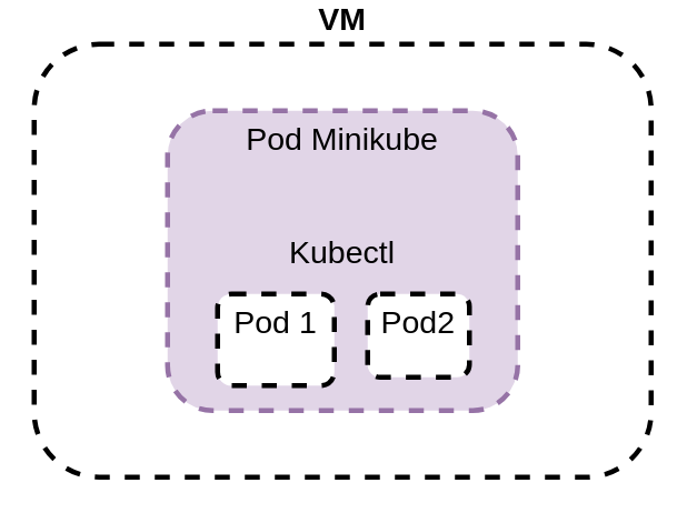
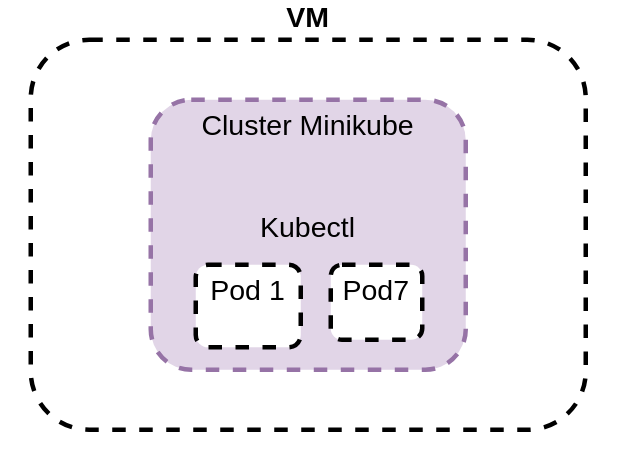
  <mxCell id="0" />
  <mxCell id="1" parent="0" />
  <mxCell id="2" value="VM" style="rounded=1;whiteSpace=wrap;html=1;dashed=1;strokeWidth=3;fontStyle=1;labelPosition=center;verticalLabelPosition=top;align=center;verticalAlign=bottom;labelBackgroundColor=#FFFFFF;fontSize=19;" parent="1" vertex="1"><mxGeometry x="20" y="20" width="370" height="260" as="geometry" /></mxCell>
- <mxCell id="3" value="Pod Minikube&lt;br&gt;&lt;br&gt;&lt;br&gt;Kubectl" style="rounded=1;whiteSpace=wrap;html=1;dashed=1;labelBackgroundColor=none;fontSize=19;strokeWidth=3;verticalAlign=top;fillColor=#e1d5e7;strokeColor=#9673a6;" parent="1" vertex="1"><mxGeometry x="100" y="60" width="210" height="180" as="geometry" /></mxCell>
+ <mxCell id="3" value="Cluster Minikube&lt;br&gt;&lt;br&gt;&lt;br&gt;Kubectl" style="rounded=1;whiteSpace=wrap;html=1;dashed=1;labelBackgroundColor=none;fontSize=19;strokeWidth=3;verticalAlign=top;fillColor=#e1d5e7;strokeColor=#9673a6;" parent="1" vertex="1"><mxGeometry x="100" y="60" width="210" height="180" as="geometry" /></mxCell>
  <mxCell id="4" value="Pod 1" style="rounded=1;whiteSpace=wrap;html=1;dashed=1;labelBackgroundColor=#FFFFFF;fontSize=19;strokeWidth=3;verticalAlign=top;" parent="1" vertex="1"><mxGeometry x="130" y="170" width="70" height="55" as="geometry" /></mxCell>
- <mxCell id="5" value="Pod2" style="rounded=1;whiteSpace=wrap;html=1;dashed=1;labelBackgroundColor=#FFFFFF;fontSize=19;strokeWidth=3;verticalAlign=top;" parent="1" vertex="1"><mxGeometry x="220" y="170" width="61" height="50" as="geometry" /></mxCell>
+ <mxCell id="5" value="Pod7" style="rounded=1;whiteSpace=wrap;html=1;dashed=1;labelBackgroundColor=#FFFFFF;fontSize=19;strokeWidth=3;verticalAlign=top;" parent="1" vertex="1"><mxGeometry x="220" y="170" width="61" height="50" as="geometry" /></mxCell>
